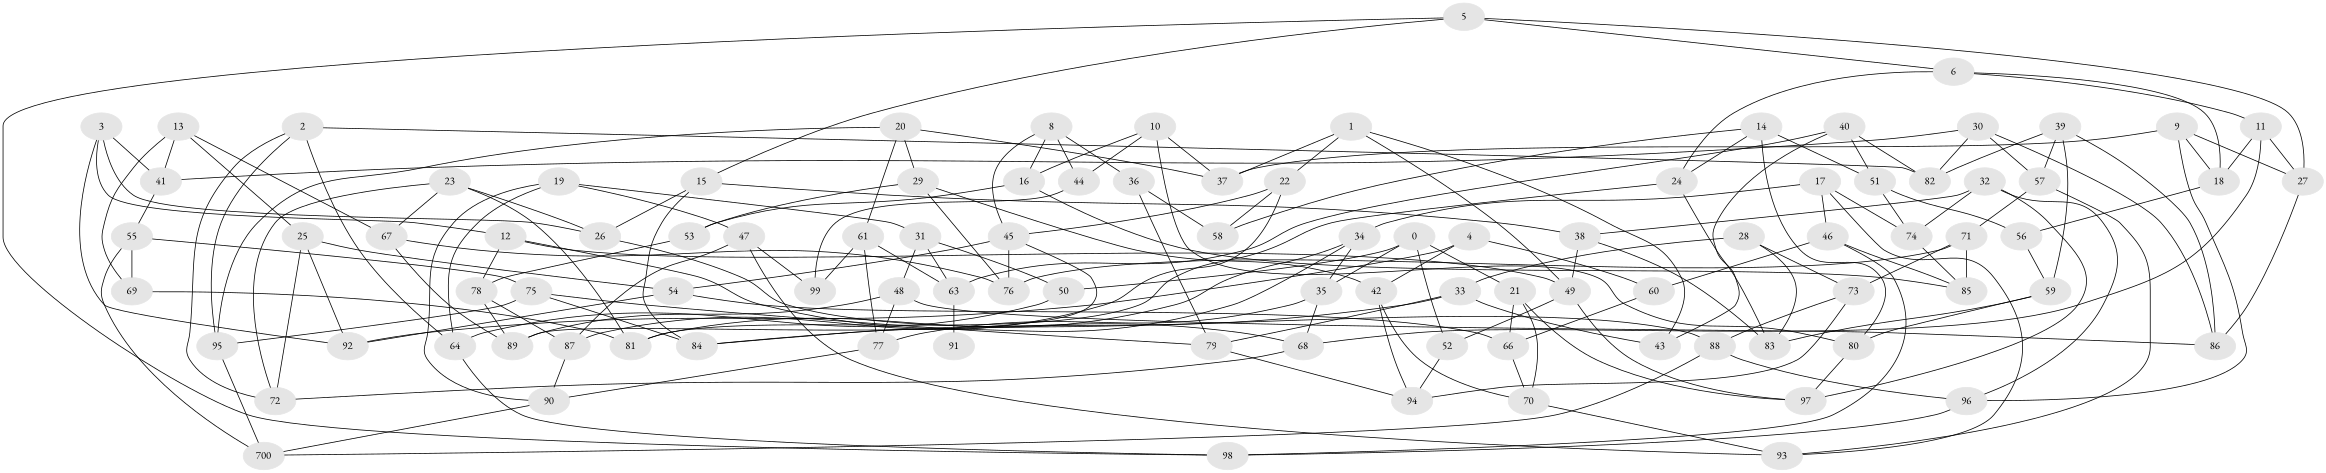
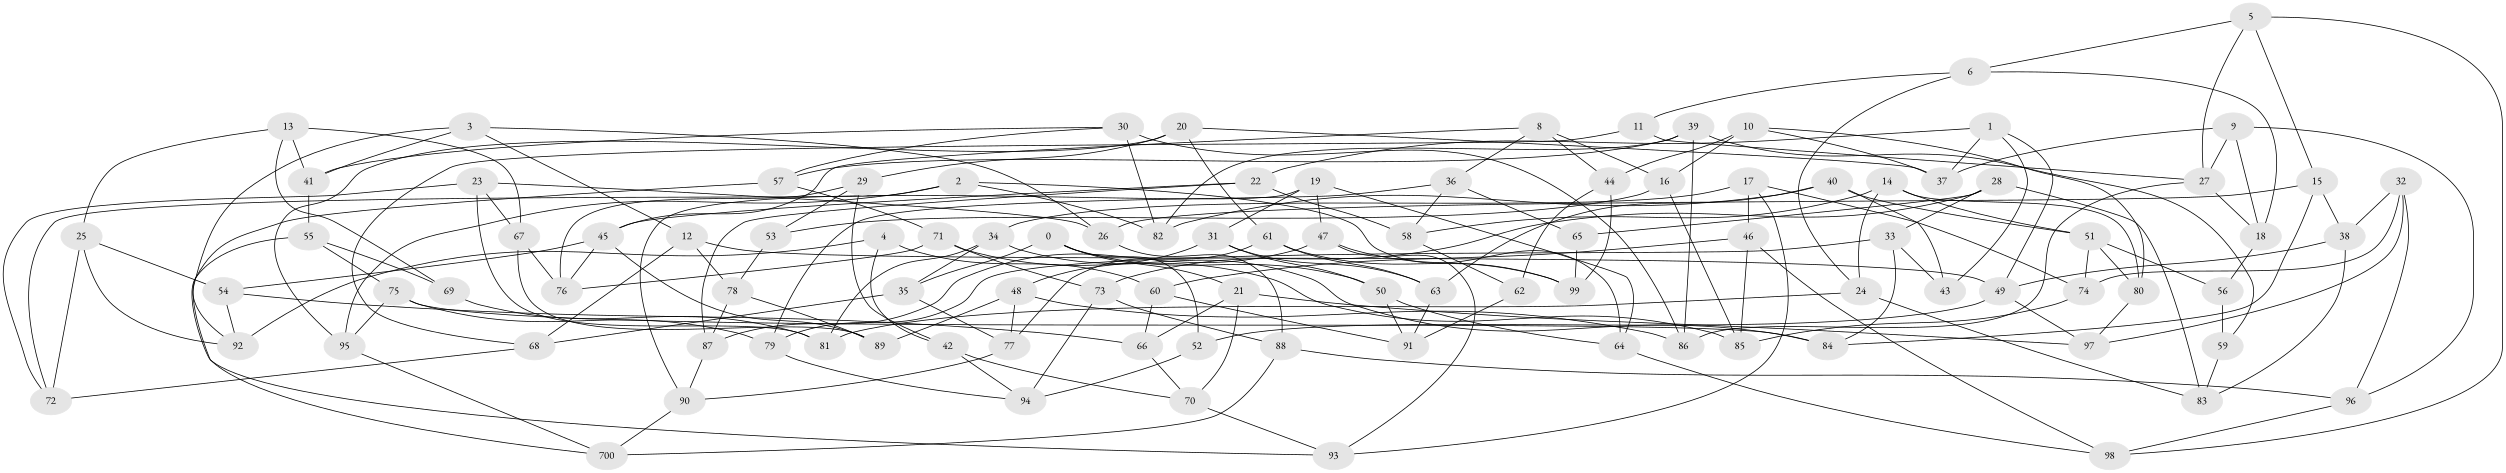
  graph {
    fontname="EB Garamond"
    node [color=gray90 fontname="EB Garamond" style=filled]
    edge [fontname="EB Garamond"]
    1
    22
    37
    43
    49
    45
    58
    87
    52
    97
    2
    64
    72
    82
    95
    98
    n17 [label=700]
    3
    12
    26
    41
    92
    68
    78
    88
    55
    4
    42
    60
    70
    94
    66
    91
    5
    6
    15
    27
    11
    18
    24
    38
    84
    86
    56
    81
    83
    n47 [label=0]
    21
    35
    50
    77
    8
    16
    36
    44
    53
    85
+   65
    79
+   62
    99
    54
    76
    89
    9
    96
    10
    80
    13
    25
    67
    69
    14
    51
    74
    17
    34
    46
    93
    59
    19
    31
    47
    90
    48
    63
    20
    29
    61
    23
    28
    33
    73
    30
    57
    71
    32
    39
    40
    75
    1 -- 22
    1 -- 37
    1 -- 43
    1 -- 49
    22 -- 45
    22 -- 58
    22 -- 87
    49 -- 52
    49 -- 97
    45 -- 54
    45 -- 76
    45 -- 89
+   58 -- 62
    87 -- 90
    52 -- 94
    2 -- 64
    2 -- 72
    2 -- 82
    2 -- 95
    64 -- 98
    95 -- n17
    3 -- 12
    3 -- 26
    3 -- 41
    3 -- 92
    12 -- 49
    12 -- 68
    12 -- 78
    26 -- 88
    41 -- 55
    68 -- 72
    78 -- 87
    78 -- 89
    88 -- n17
    88 -- 96
    55 -- n17
    55 -- 69
    55 -- 75
    4 -- 92
    4 -- 42
    4 -- 60
    42 -- 70
    42 -- 94
    60 -- 66
+   60 -- 91
    70 -- 93
    66 -- 70
    5 -- 98
    5 -- 6
    5 -- 15
    5 -- 27
    6 -- 11
    6 -- 18
    6 -- 24
    15 -- 26
    15 -- 38
    15 -- 84
    27 -- 86
    11 -- 68
    11 -- 27
-   11 -- 18
+   27 -- 18
    18 -- 56
    24 -- 81
    24 -- 83
    38 -- 49
    38 -- 83
    56 -- 59
    n47 -- 52
    n47 -- 21
    n47 -- 35
    n47 -- 50
    21 -- 97
    21 -- 70
    21 -- 66
    35 -- 68
    35 -- 77
    50 -- 64
+   50 -- 91
    77 -- 90
    8 -- 45
    8 -- 16
    8 -- 36
    8 -- 44
    16 -- 53
    16 -- 85
    36 -- 58
+   36 -- 65
    36 -- 79
+   44 -- 62
    44 -- 99
    53 -- 78
+   65 -- 99
    79 -- 94
+   62 -- 91
    54 -- 92
    54 -- 66
    9 -- 37
    9 -- 27
    9 -- 18
    9 -- 96
    96 -- 98
    10 -- 37
    10 -- 16
    10 -- 44
    10 -- 80
    80 -- 97
    13 -- 41
    13 -- 25
    13 -- 67
    13 -- 69
    25 -- 72
    25 -- 92
    25 -- 54
    67 -- 76
    67 -- 89
    69 -- 81
    14 -- 58
    14 -- 24
    14 -- 80
    14 -- 51
    51 -- 56
    51 -- 74
    74 -- 85
    17 -- 74
    17 -- 34
    17 -- 46
    17 -- 93
    34 -- 84
    34 -- 81
    34 -- 35
    46 -- 98
    46 -- 60
    46 -- 85
    59 -- 83
-   59 -- 80
+   51 -- 80
    19 -- 64
    19 -- 31
    19 -- 47
    19 -- 90
    31 -- 50
    31 -- 48
    31 -- 63
    47 -- 87
    47 -- 99
    47 -- 93
    90 -- n17
    48 -- 86
    48 -- 77
    48 -- 89
    63 -- 91
    20 -- 37
    20 -- 95
    20 -- 29
    20 -- 61
    29 -- 42
    29 -- 53
    29 -- 76
    61 -- 77
    61 -- 99
    61 -- 63
    23 -- 72
    23 -- 26
    23 -- 81
    23 -- 67
    28 -- 83
+   28 -- 65
    28 -- 33
    28 -- 73
    33 -- 43
    33 -- 84
    33 -- 79
    73 -- 88
    73 -- 94
    30 -- 82
    30 -- 41
    30 -- 86
    30 -- 57
    57 -- 93
    57 -- 71
    71 -- 85
    71 -- 76
    71 -- 73
    32 -- 97
    32 -- 38
    32 -- 96
    32 -- 74
    39 -- 82
    39 -- 86
    39 -- 59
    39 -- 57
    40 -- 43
    40 -- 82
    40 -- 51
    40 -- 63
    75 -- 95
    75 -- 84
    75 -- 79
  }
